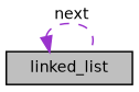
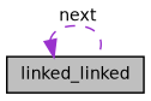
  digraph {
    rankdir=LR
-   n1 [color=black fillcolor=grey75 fontcolor=black fontname=Helvetica fontsize=10 height=0.2 label=linked_list shape=record style=filled width=0.4]
+   n1 [color=black fillcolor=grey75 fontcolor=black fontname=Helvetica fontsize=10 height=0.2 label=linked_linked shape=record style=filled width=0.4]
    n1 -> n1 [color=darkorchid3 dir=back fontname=Helvetica fontsize=10 label=" next" labelfontname=Helvetica labelfontsize=10 style=dashed]
  }
